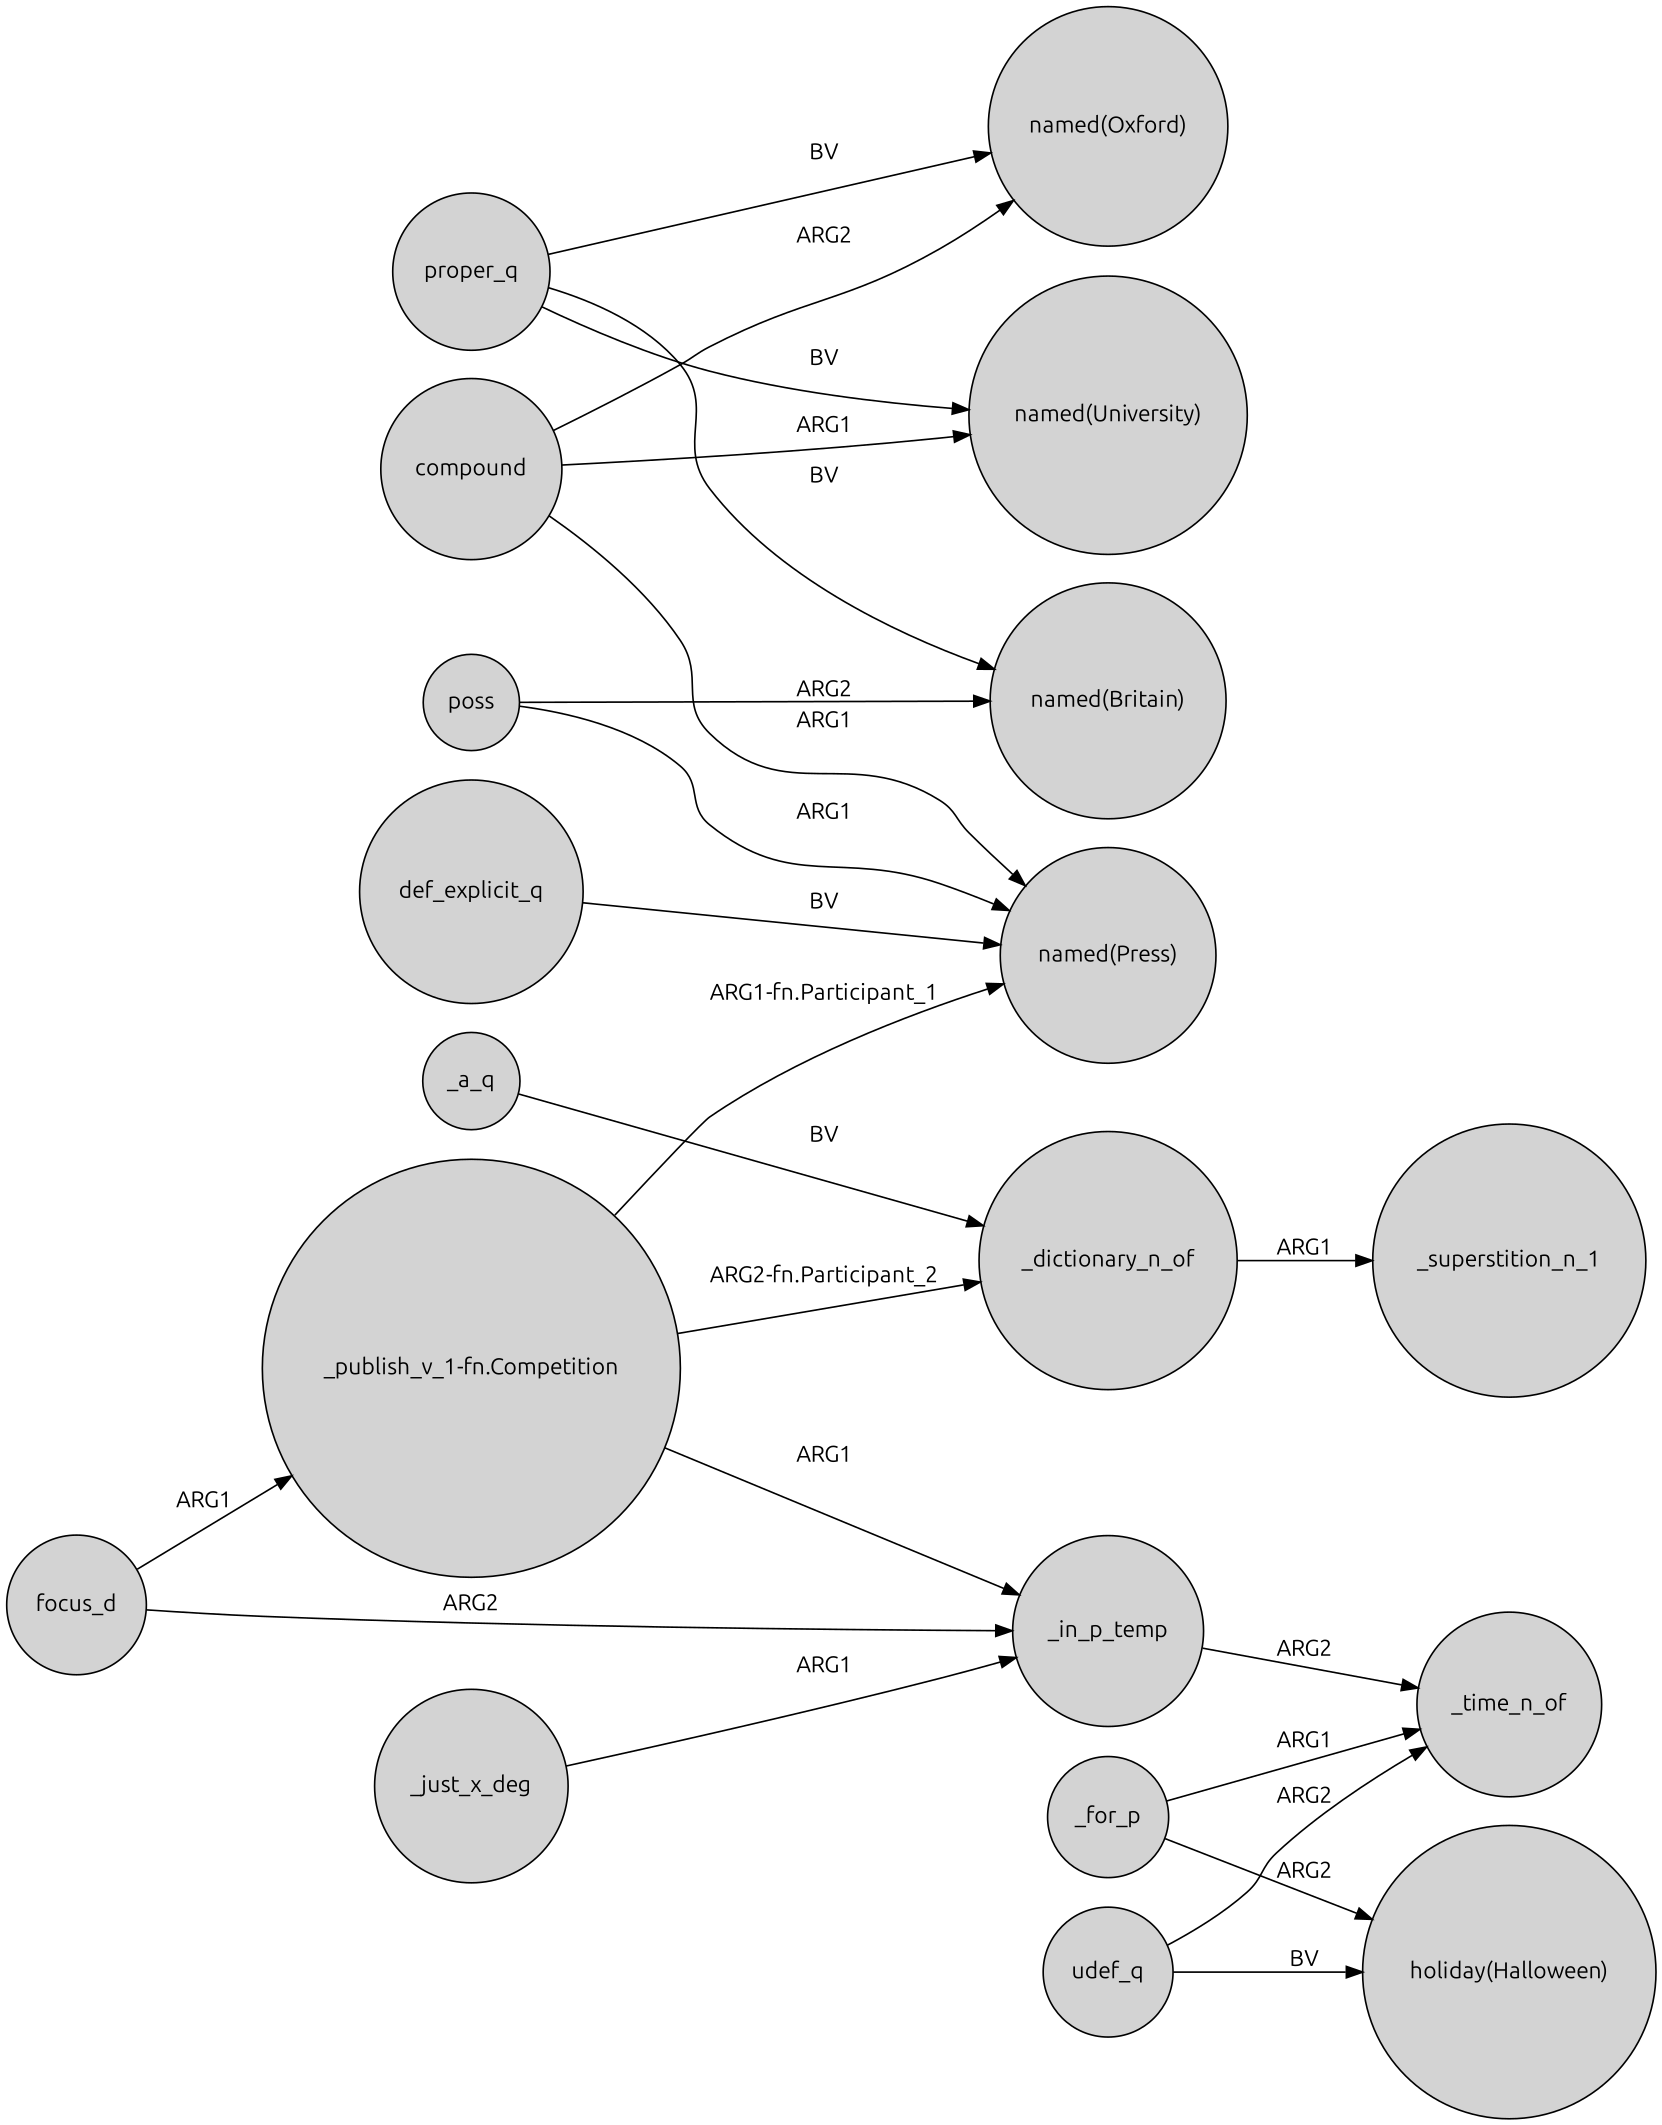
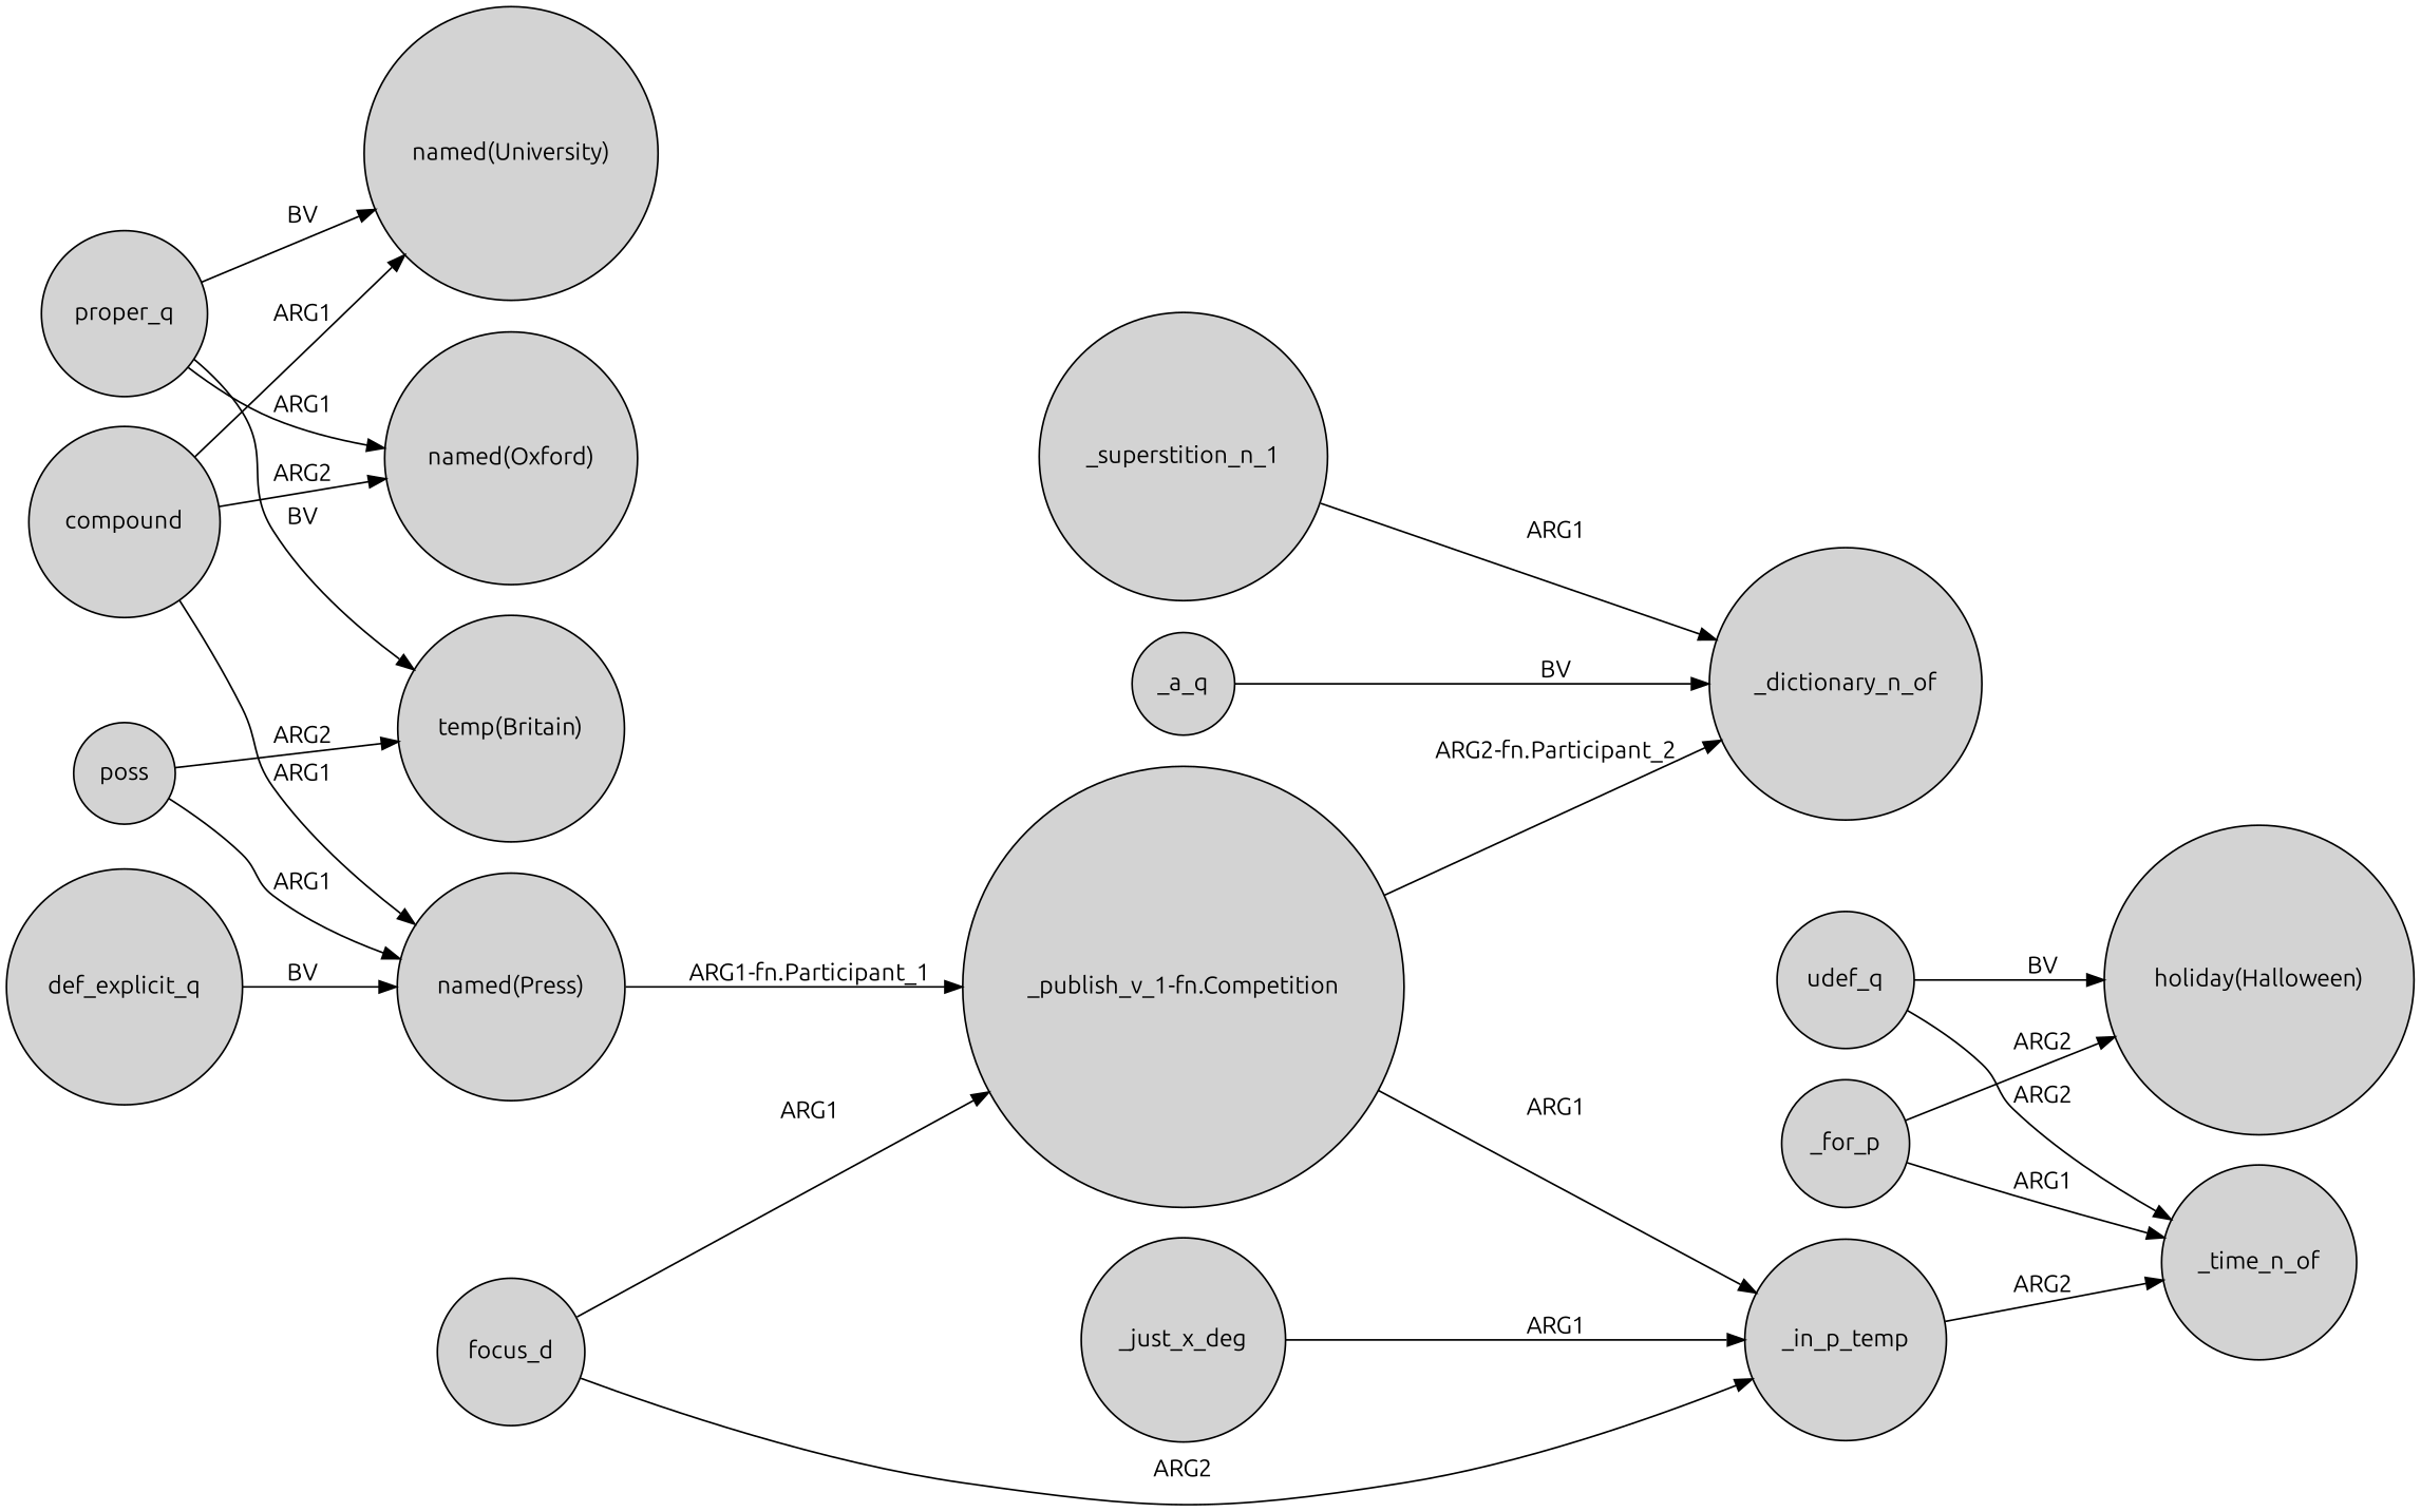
  digraph {
    fontname=Ubuntu
    rankdir=LR
    node [fontname=Ubuntu shape=circle style=filled]
    edge [fontname=Ubuntu]
    proper_q
    "named(Oxford)"
    "named(University)"
-   "named(Britain)"
+   "named(Britain)" [label="temp(Britain)"]
    "_publish_v_1-fn.Competition"
    _dictionary_n_of
    "named(Press)"
    _in_p_temp
    _superstition_n_1
    udef_q
    _time_n_of
    "holiday(Halloween)"
    _just_x_deg
    compound
    poss
    _for_p
    focus_d
    _a_q
    def_explicit_q
-   proper_q -> "named(Oxford)" [label=BV]
+   proper_q -> "named(Oxford)" [label=ARG1]
    proper_q -> "named(University)" [label=BV]
    proper_q -> "named(Britain)" [label=BV]
    "_publish_v_1-fn.Competition" -> _dictionary_n_of [label="ARG2-fn.Participant_2"]
-   "_publish_v_1-fn.Competition" -> "named(Press)" [label="ARG1-fn.Participant_1"]
+   "named(Press)" -> "_publish_v_1-fn.Competition" [label="ARG1-fn.Participant_1"]
    "_publish_v_1-fn.Competition" -> _in_p_temp [label=ARG1]
-   _dictionary_n_of -> _superstition_n_1 [label=ARG1]
+   _superstition_n_1 -> _dictionary_n_of [label=ARG1]
    _in_p_temp -> _time_n_of [label=ARG2]
    udef_q -> _time_n_of [label=ARG2]
    udef_q -> "holiday(Halloween)" [label=BV]
    _just_x_deg -> _in_p_temp [label=ARG1]
    compound -> "named(Oxford)" [label=ARG2]
    compound -> "named(University)" [label=ARG1]
    compound -> "named(Press)" [label=ARG1]
    poss -> "named(Britain)" [label=ARG2]
    poss -> "named(Press)" [label=ARG1]
    _for_p -> _time_n_of [label=ARG1]
    _for_p -> "holiday(Halloween)" [label=ARG2]
    focus_d -> "_publish_v_1-fn.Competition" [label=ARG1]
    focus_d -> _in_p_temp [label=ARG2]
    _a_q -> _dictionary_n_of [label=BV]
    def_explicit_q -> "named(Press)" [label=BV]
  }
